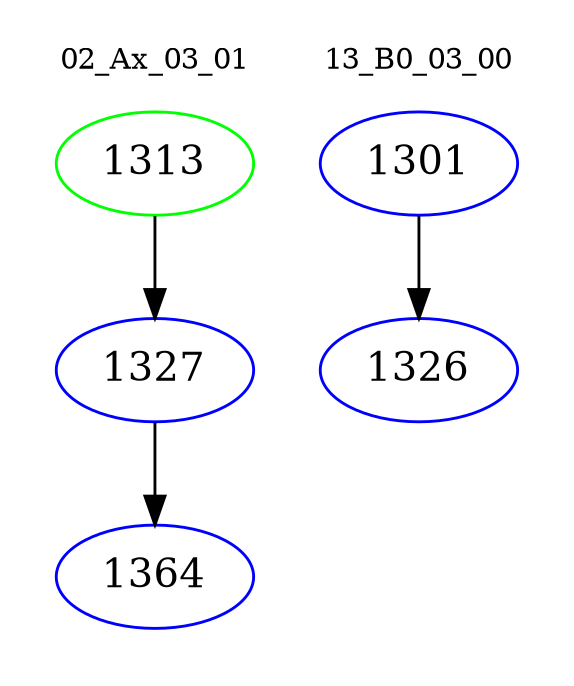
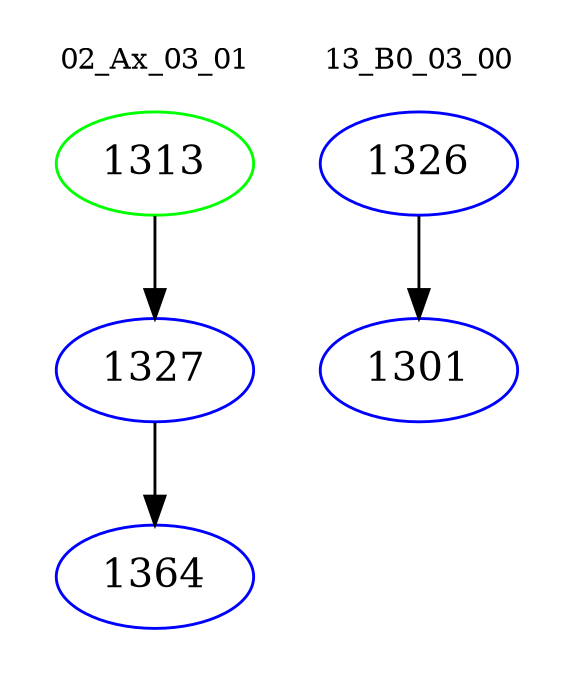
  digraph {
    node [color=blue]
    edge [color=black]
    n1 [label=1327]
    n2 [color=green label=1313]
    n3 [label=1364]
    n4 [label=1301]
    n5 [label=1326]
    subgraph cluster_1 {
      color=white
      fontsize=10
      label="02_Ax_03_01"
      n1
      n2
      n3
    }
    subgraph cluster_2 {
      color=white
      fontsize=10
      label="13_B0_03_00"
      n4
      n5
    }
    n1 -> n3
    n2 -> n1
-   n4 -> n5
+   n5 -> n4
  }
